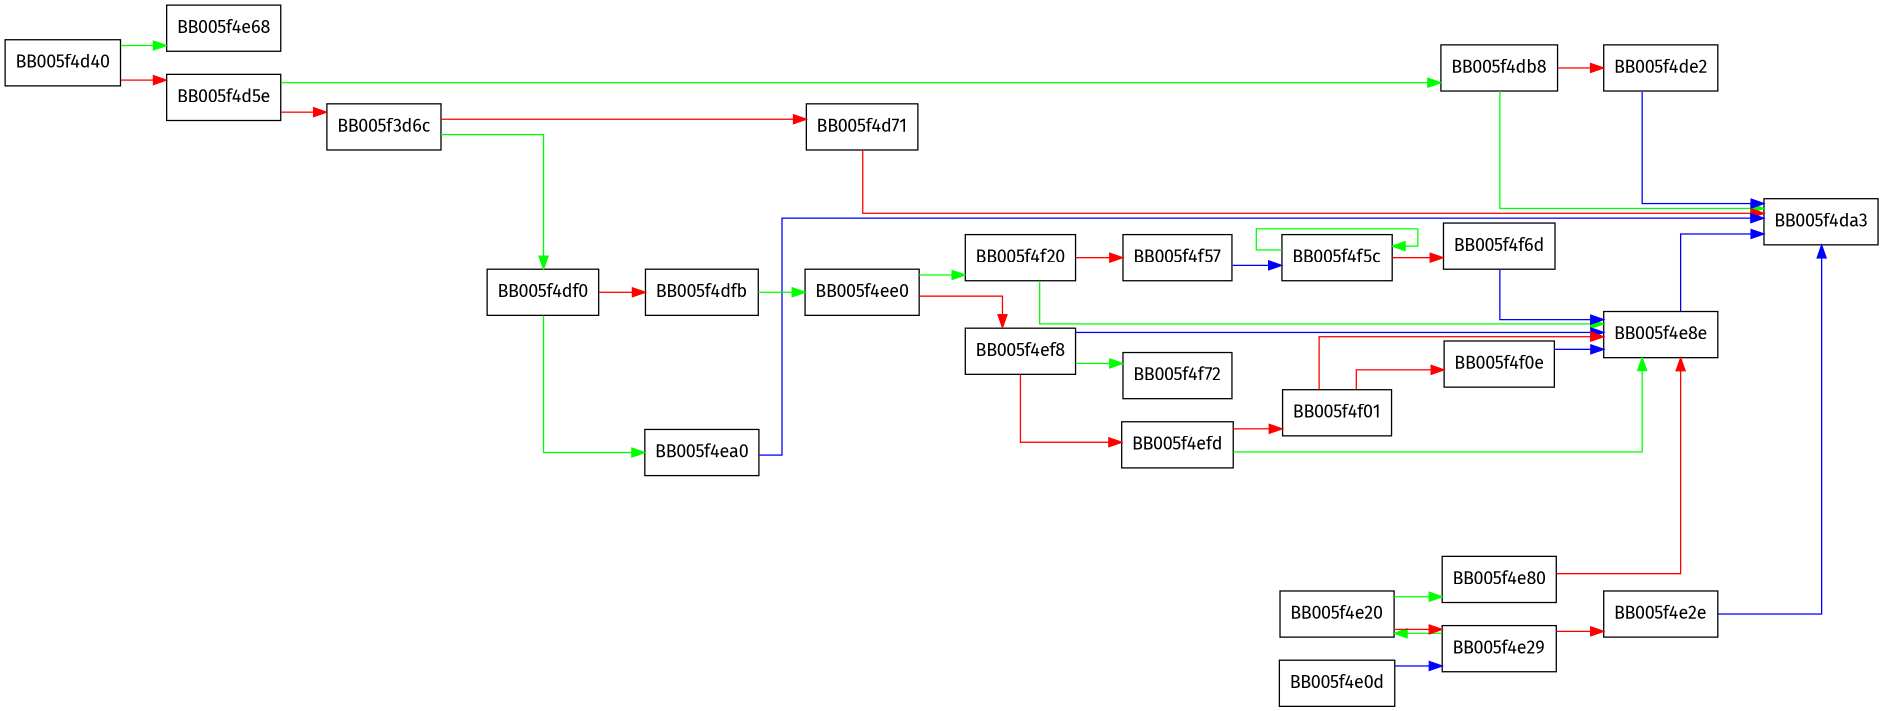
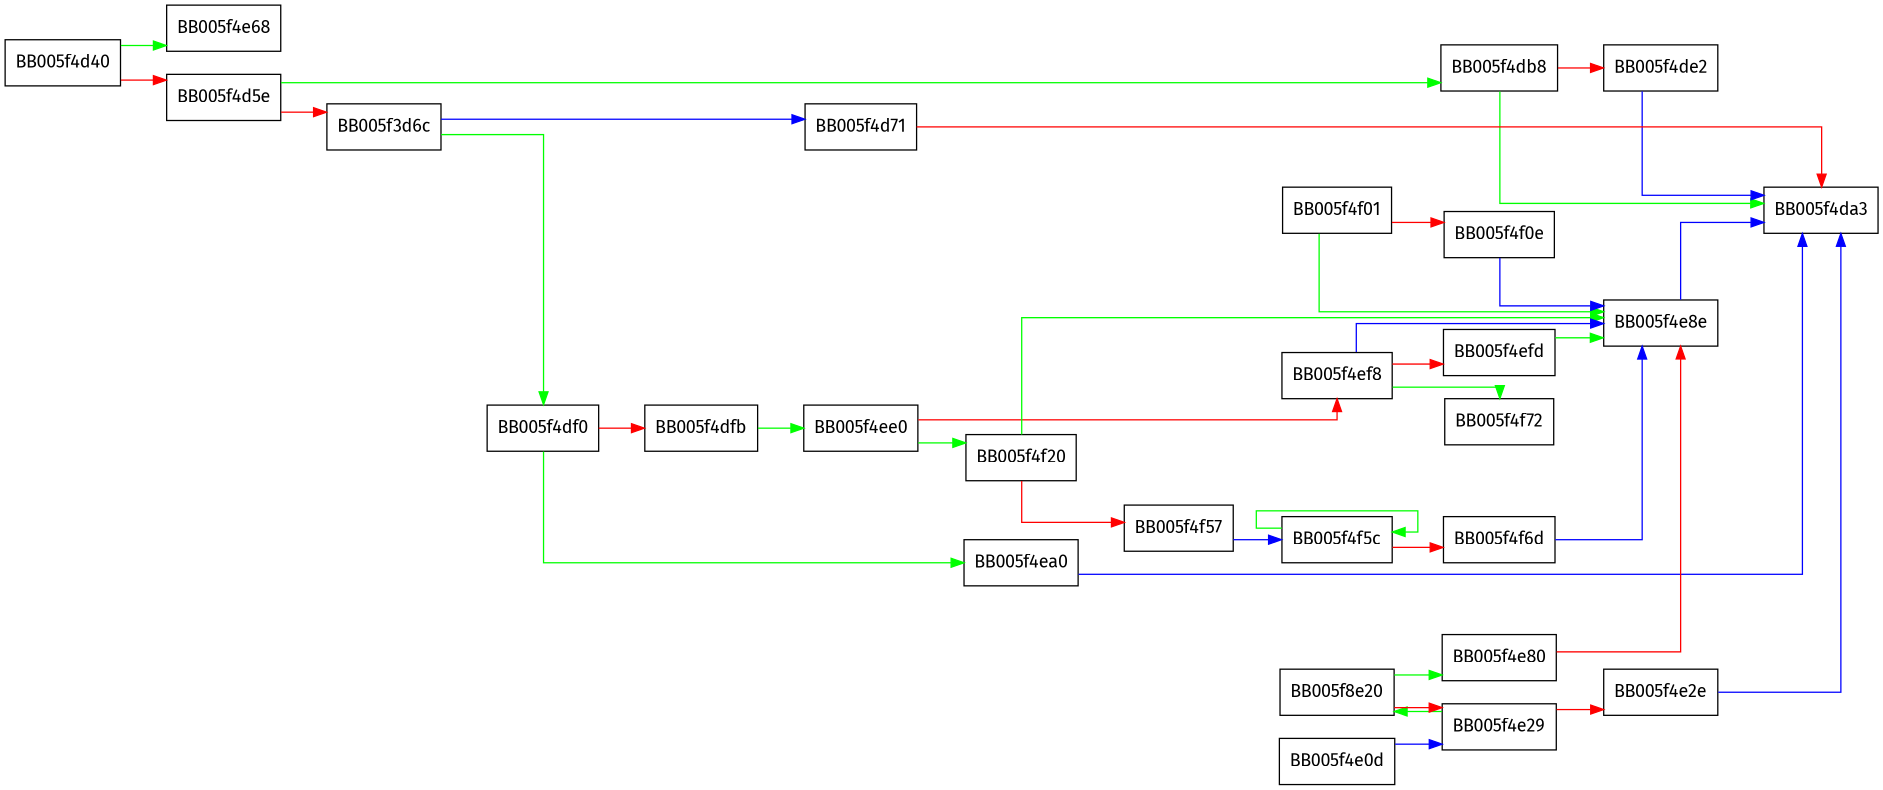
  digraph {
    fontname="Fira Sans"
    rankdir=LR
    splines=ortho
    node [fontname="Fira Sans" shape=box]
    edge [color=red fontname="Fira Sans"]
    BB005f4d40
    BB005f4e68
    BB005f4d5e
    BB005f4db8
    n5 [label=BB005f3d6c]
    BB005f4da3
    BB005f4de2
    BB005f4df0
    BB005f4d71
    BB005f4ea0
    BB005f4dfb
    BB005f4ee0
    BB005f4f20
    BB005f4ef8
    BB005f4e8e
    BB005f4f57
    BB005f4f72
    BB005f4efd
    BB005f4e80
    BB005f4e0d
    BB005f4e29
-   BB005f4e20
+   BB005f4e20 [label=BB005f8e20]
    BB005f4e2e
    BB005f4f5c
    BB005f4f01
    BB005f4f0e
    BB005f4f6d
    BB005f4d40 -> BB005f4e68 [color=green]
    BB005f4d40 -> BB005f4d5e
    BB005f4d5e -> BB005f4db8 [color=green]
    BB005f4d5e -> n5
    BB005f4db8 -> BB005f4da3 [color=green]
    BB005f4db8 -> BB005f4de2
    n5 -> BB005f4df0 [color=green]
-   n5 -> BB005f4d71
+   n5 -> BB005f4d71 [color=blue]
    BB005f4de2 -> BB005f4da3 [color=blue]
    BB005f4df0 -> BB005f4ea0 [color=green]
    BB005f4df0 -> BB005f4dfb
    BB005f4d71 -> BB005f4da3
    BB005f4ea0 -> BB005f4da3 [color=blue]
    BB005f4dfb -> BB005f4ee0 [color=green]
    BB005f4ee0 -> BB005f4f20 [color=green]
    BB005f4ee0 -> BB005f4ef8
    BB005f4f20 -> BB005f4e8e [color=green]
    BB005f4f20 -> BB005f4f57
    BB005f4ef8 -> BB005f4e8e [color=blue]
    BB005f4ef8 -> BB005f4f72 [color=green]
    BB005f4ef8 -> BB005f4efd
    BB005f4e8e -> BB005f4da3 [color=blue]
    BB005f4f57 -> BB005f4f5c [color=blue]
    BB005f4efd -> BB005f4e8e [color=green]
-   BB005f4efd -> BB005f4f01
    BB005f4e80 -> BB005f4e8e
    BB005f4e0d -> BB005f4e29 [color=blue]
    BB005f4e29 -> BB005f4e20 [color=green]
    BB005f4e29 -> BB005f4e2e
    BB005f4e20 -> BB005f4e80 [color=green]
    BB005f4e20 -> BB005f4e29
    BB005f4e2e -> BB005f4da3 [color=blue]
    BB005f4f5c -> BB005f4f5c [color=green]
    BB005f4f5c -> BB005f4f6d
-   BB005f4f01 -> BB005f4e8e
+   BB005f4f01 -> BB005f4e8e [color=green]
    BB005f4f01 -> BB005f4f0e
    BB005f4f0e -> BB005f4e8e [color=blue]
    BB005f4f6d -> BB005f4e8e [color=blue]
  }
